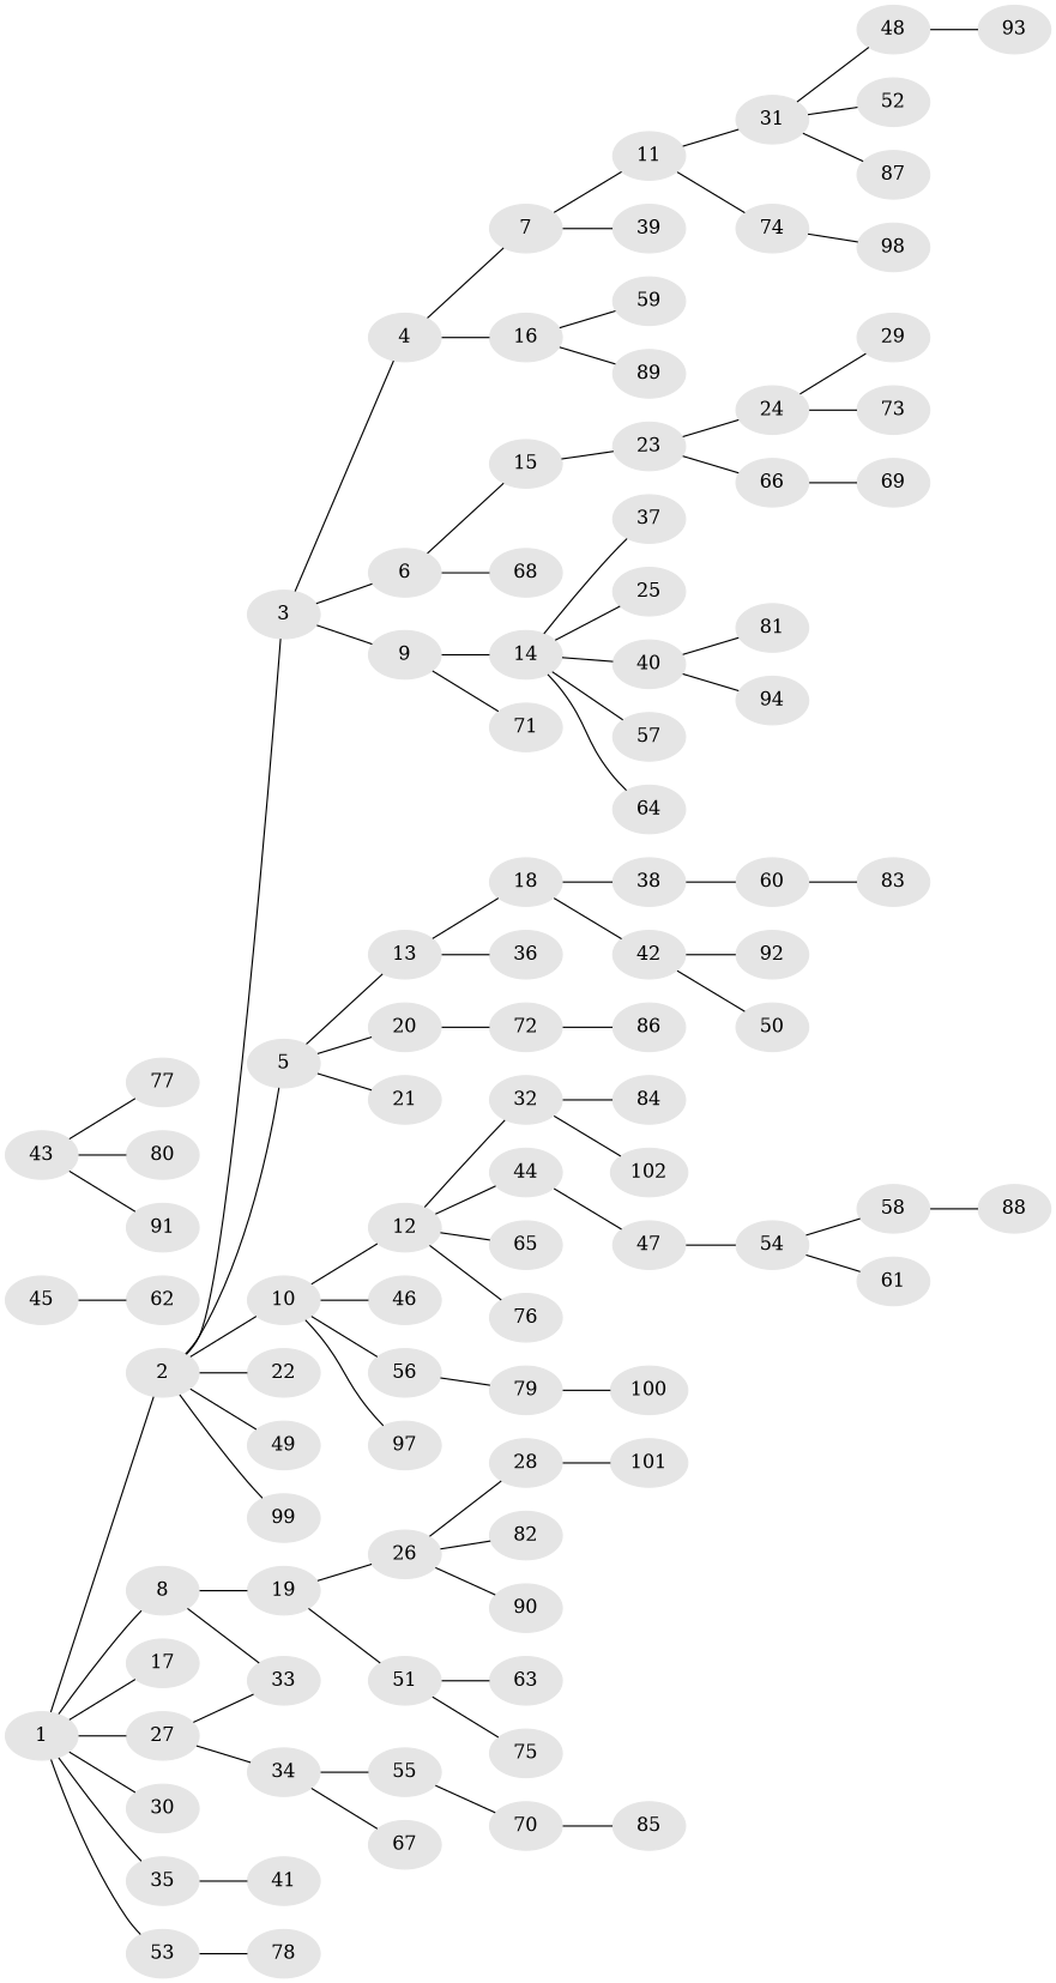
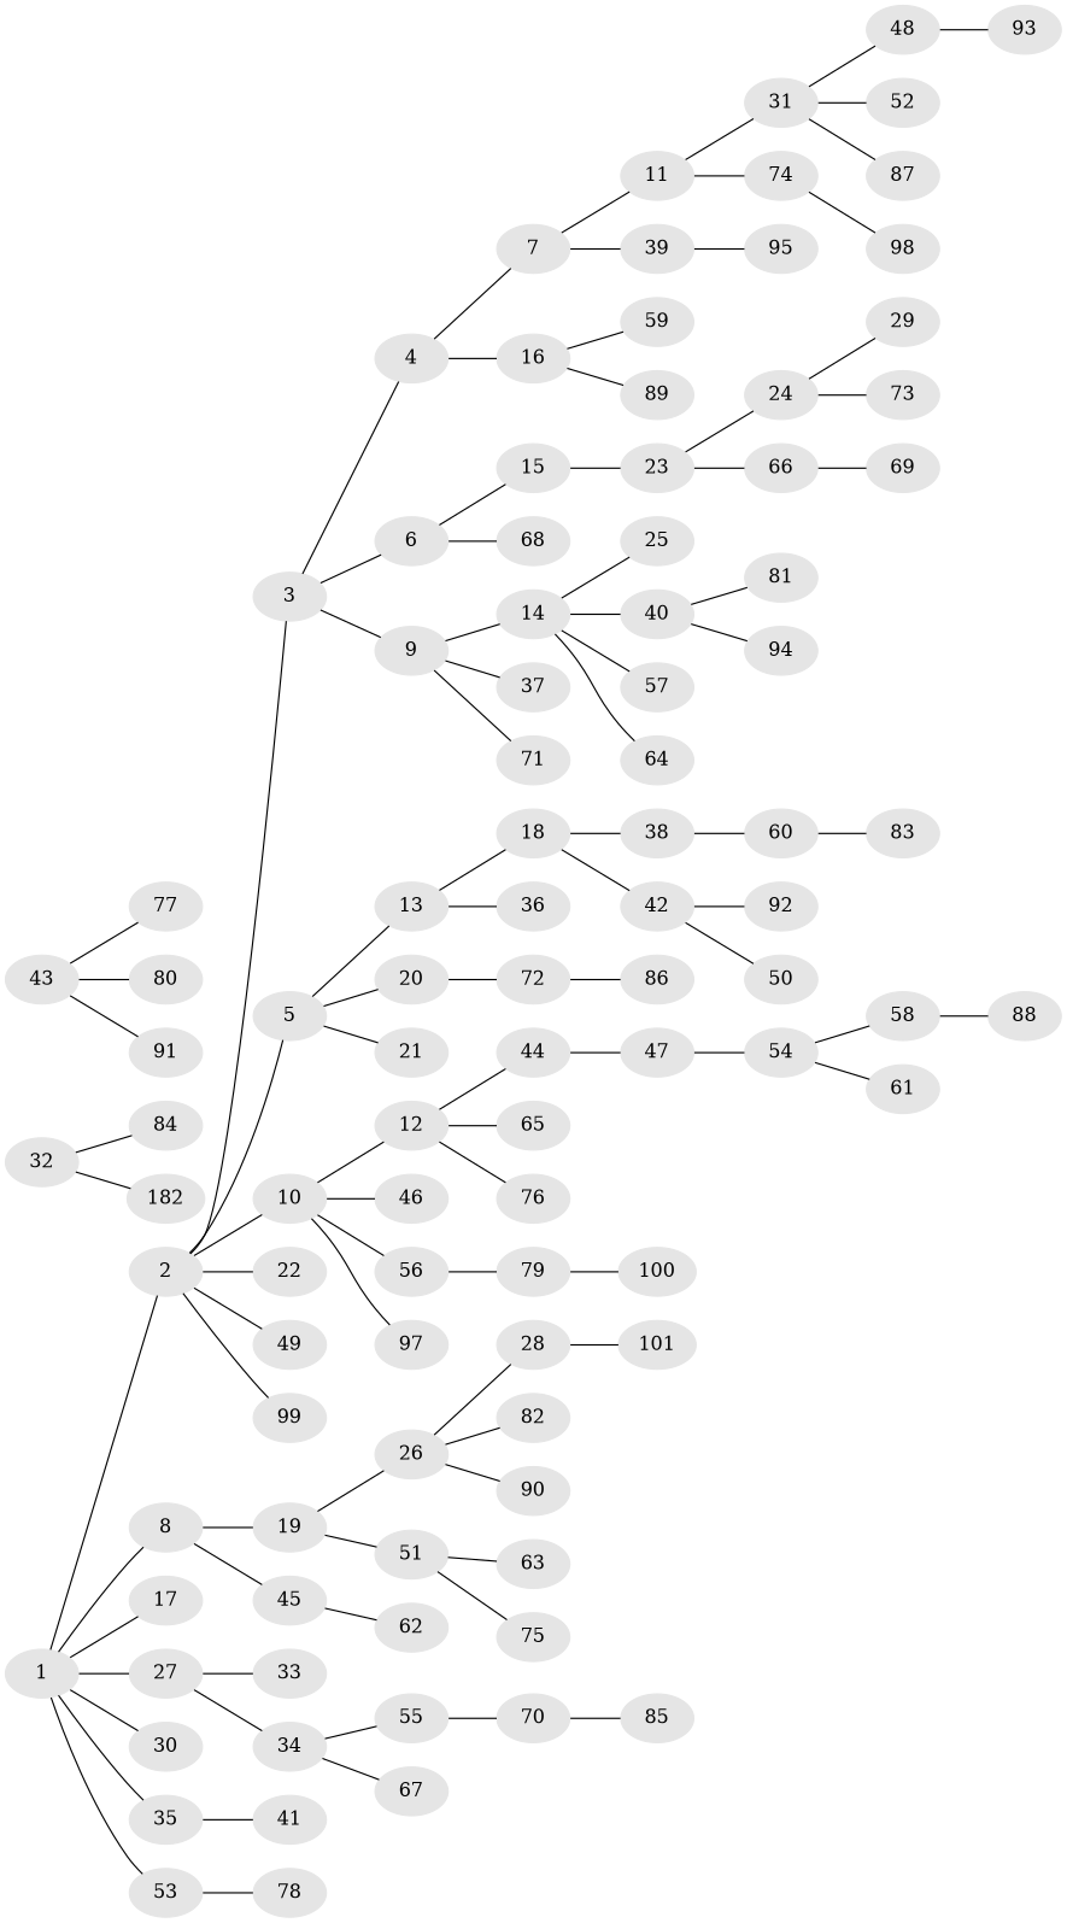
  graph {
    rankdir=LR
    node [color=gray90 style=filled]
    1
    2
    8
    17
    27
    30
    35
    53
    3
    5
    10
    22
    49
    99
    19
    45
    33
    34
    41
    78
    4
    6
    9
    13
    20
    21
    12
    46
    56
    97
    7
    16
    15
    68
    14
    37
    71
    11
    39
    59
    89
    18
    36
    72
    23
    31
    74
+   95
    26
    51
    62
    25
    40
    57
    64
    32
    44
    65
    76
    79
    48
    52
    87
    98
    84
-   102
+   102 [label=182]
    47
    38
    42
    43
    77
    80
    91
    81
    94
    24
    66
    60
    92
    50
    28
    82
    90
    63
    75
    86
    29
    73
    69
    101
    55
    67
    93
    70
    83
    54
    58
    61
    88
    85
    100
    1 -- 2
    1 -- 8
    1 -- 17
    1 -- 27
    1 -- 30
    1 -- 35
    1 -- 53
    2 -- 3
    2 -- 5
    2 -- 10
    2 -- 22
    2 -- 49
    2 -- 99
    8 -- 19
-   8 -- 33
+   8 -- 45
    27 -- 33
    27 -- 34
    35 -- 41
    53 -- 78
    3 -- 4
    3 -- 6
    3 -- 9
    5 -- 13
    5 -- 20
    5 -- 21
    10 -- 12
    10 -- 46
    10 -- 56
    10 -- 97
    19 -- 26
    19 -- 51
    45 -- 62
    34 -- 55
    34 -- 67
    4 -- 7
    4 -- 16
    6 -- 15
    6 -- 68
    9 -- 14
-   14 -- 37
+   9 -- 37
    9 -- 71
    13 -- 18
    13 -- 36
    20 -- 72
-   12 -- 32
    12 -- 44
    12 -- 65
    12 -- 76
    56 -- 79
    7 -- 11
    7 -- 39
    16 -- 59
    16 -- 89
    15 -- 23
    14 -- 25
    14 -- 40
    14 -- 57
    14 -- 64
    11 -- 31
    11 -- 74
+   39 -- 95
    18 -- 38
    18 -- 42
    72 -- 86
    23 -- 24
    23 -- 66
    31 -- 48
    31 -- 52
    31 -- 87
    74 -- 98
    26 -- 28
    26 -- 82
    26 -- 90
    51 -- 63
    51 -- 75
    40 -- 81
    40 -- 94
    32 -- 84
    32 -- 102
    44 -- 47
    79 -- 100
    48 -- 93
    47 -- 54
    38 -- 60
    42 -- 92
    42 -- 50
    43 -- 77
    43 -- 80
    43 -- 91
    24 -- 29
    24 -- 73
    66 -- 69
    60 -- 83
    28 -- 101
    55 -- 70
    70 -- 85
    54 -- 58
    54 -- 61
    58 -- 88
  }
